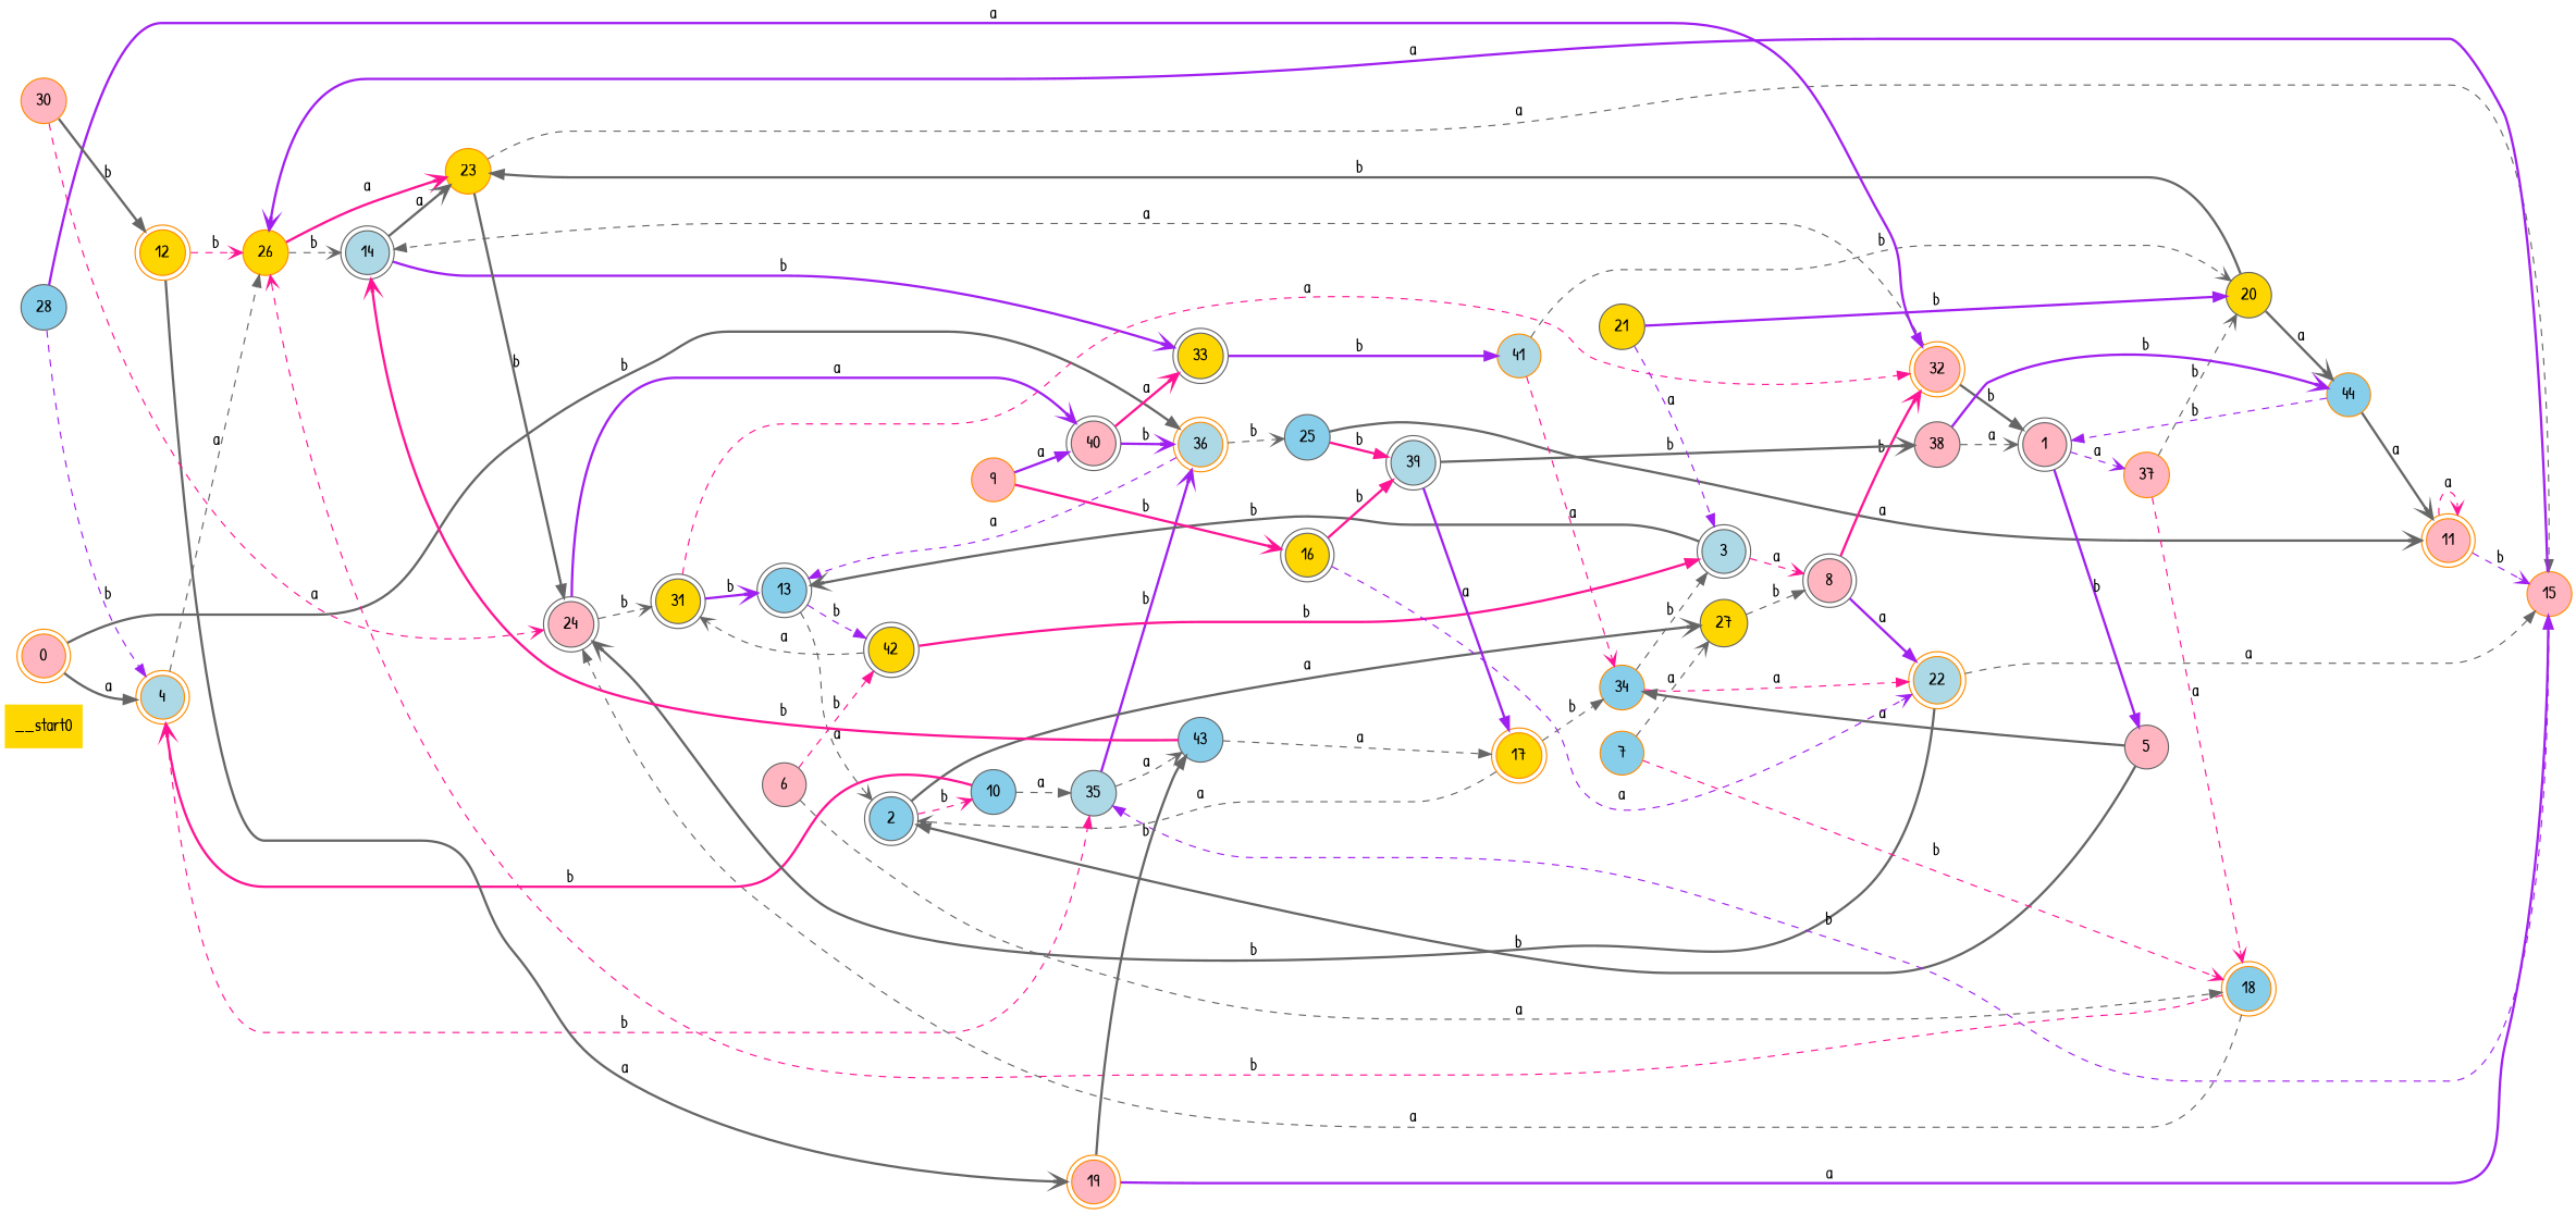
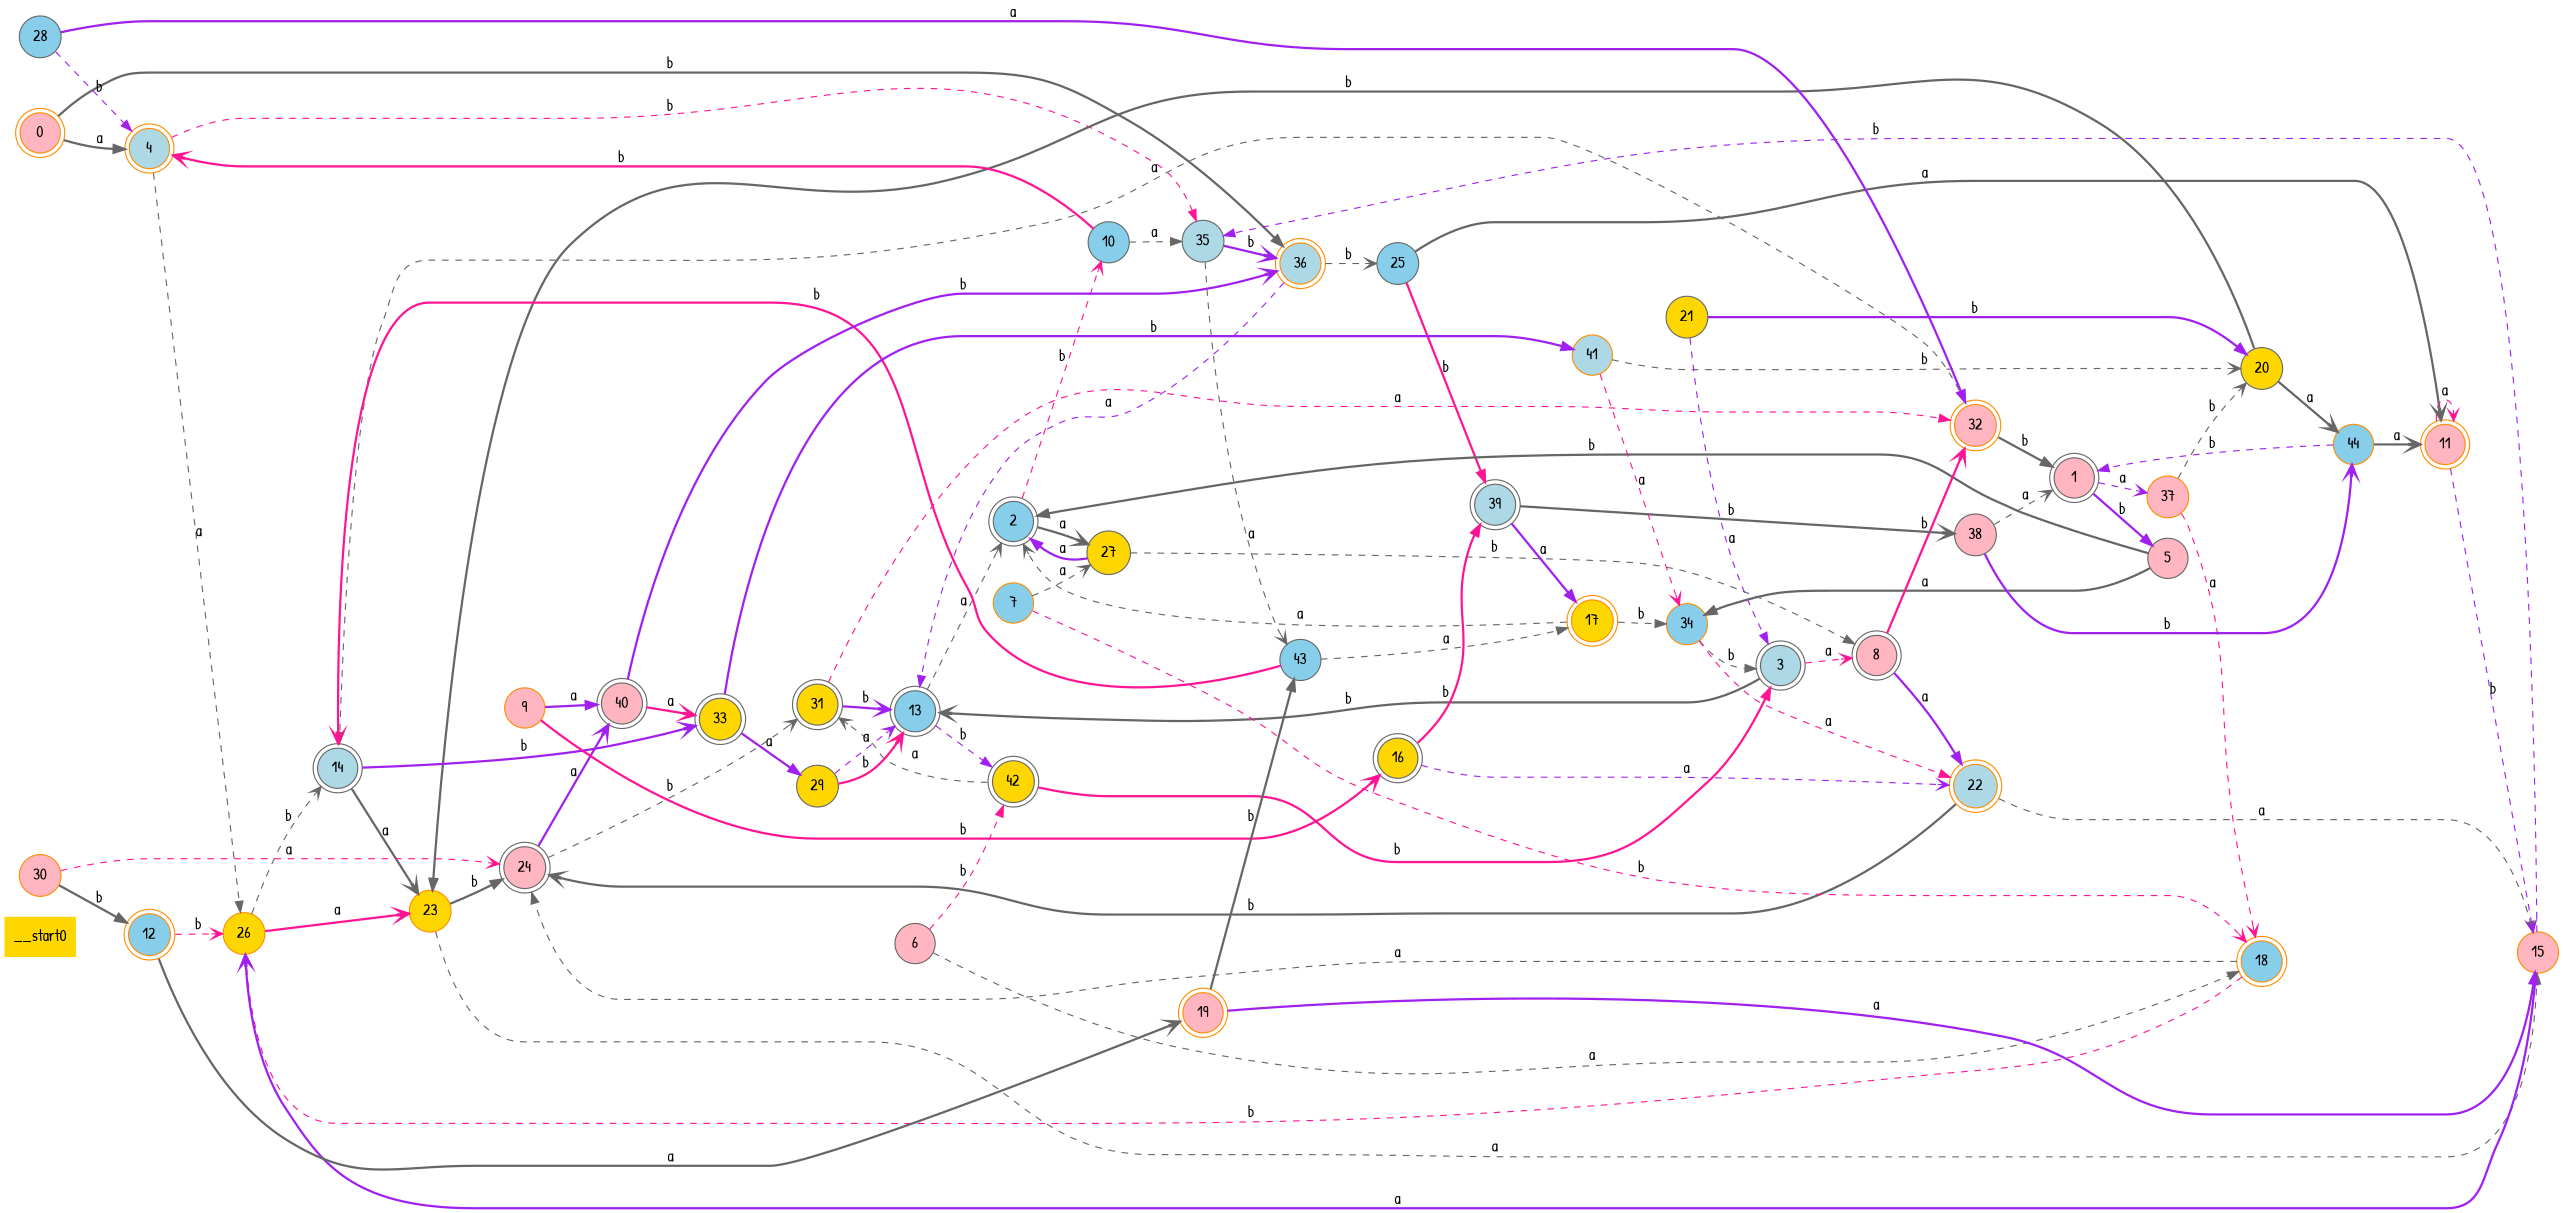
  digraph {
    fontname="Patrick Hand"
    rankdir=LR
    node [color=gray40 fillcolor=lightpink fontname="Patrick Hand" shape=doublecircle style=filled]
    edge [arrowhead=vee color=gray40 fontname="Patrick Hand" style=bold]
    __start0 [color=darkorange fillcolor=gold shape=none]
    n2 [color=darkorange label=0 style="rounded,filled"]
    n3 [color=darkorange fillcolor=lightblue label=4 style="rounded,filled"]
    n4 [color=darkorange fillcolor=lightblue label=36 style="rounded,filled"]
    n5 [color=darkorange fillcolor=gold label=26 shape=circle]
    n6 [fillcolor=lightblue label=35 shape=circle]
    n7 [fillcolor=skyblue label=13 style="rounded,filled"]
    n8 [fillcolor=skyblue label=25 shape=circle]
    n9 [label=1 style="rounded,filled"]
    n10 [label=5 shape=circle]
    n11 [color=darkorange label=37 shape=circle]
    n12 [fillcolor=skyblue label=2 style="rounded,filled"]
    n13 [color=darkorange fillcolor=skyblue label=34 shape=circle]
    n14 [color=darkorange fillcolor=skyblue label=18 style="rounded,filled"]
    n15 [fillcolor=gold label=20 shape=circle]
    n16 [fillcolor=skyblue label=10 shape=circle]
    n17 [fillcolor=gold label=27 shape=circle]
    n18 [label=8 style="rounded,filled"]
    n19 [fillcolor=lightblue label=3 style="rounded,filled"]
    n20 [color=darkorange fillcolor=lightblue label=22 style="rounded,filled"]
    n21 [color=darkorange label=32 style="rounded,filled"]
    n22 [fillcolor=gold label=42 style="rounded,filled"]
    n23 [fillcolor=lightblue label=14 style="rounded,filled"]
    n24 [color=darkorange fillcolor=gold label=23 shape=circle]
    n25 [fillcolor=skyblue label=43 shape=circle]
    n26 [label=6 shape=circle]
    n27 [label=24 style="rounded,filled"]
    n28 [fillcolor=gold label=31 style="rounded,filled"]
    n29 [color=darkorange fillcolor=skyblue label=7 shape=circle]
    n30 [color=darkorange label=15 shape=circle]
    n31 [color=darkorange label=9 shape=circle]
    n32 [fillcolor=gold label=16 style="rounded,filled"]
    n33 [label=40 style="rounded,filled"]
    n34 [fillcolor=lightblue label=39 style="rounded,filled"]
    n35 [fillcolor=gold label=33 style="rounded,filled"]
    n36 [color=darkorange label=11 style="rounded,filled"]
-   n37 [color=darkorange fillcolor=gold label=12 style="rounded,filled"]
+   n37 [color=darkorange fillcolor=skyblue label=12 style="rounded,filled"]
    n38 [color=darkorange label=19 style="rounded,filled"]
+   n39 [fillcolor=gold label=29 shape=circle]
    n40 [color=darkorange fillcolor=lightblue label=41 shape=circle]
    n41 [color=darkorange fillcolor=gold label=17 style="rounded,filled"]
    n42 [label=38 shape=circle]
    n43 [color=darkorange fillcolor=skyblue label=44 shape=circle]
    n44 [fillcolor=gold label=21 shape=circle]
    n45 [fillcolor=skyblue label=28 shape=circle]
    n46 [color=darkorange label=30 shape=circle]
    n2 -> n3 [arrowhead=normal label=a]
    n2 -> n4 [arrowhead=normal label=b]
    n3 -> n5 [arrowhead=normal label=a style=dashed]
    n3 -> n6 [arrowhead=normal color=deeppink label=b style=dashed]
    n4 -> n7 [arrowhead=normal color=purple label=a style=dashed]
    n4 -> n8 [label=b style=dashed]
    n5 -> n23 [label=b style=dashed]
    n5 -> n24 [color=deeppink label=a]
    n6 -> n4 [color=purple label=b]
    n6 -> n25 [label=a style=dashed]
    n7 -> n12 [label=a style=dashed]
    n7 -> n22 [arrowhead=normal color=purple label=b style=dashed]
    n8 -> n34 [arrowhead=normal color=deeppink label=b]
    n8 -> n36 [label=a]
    n9 -> n10 [arrowhead=normal color=purple label=b]
    n9 -> n11 [color=purple label=a style=dashed]
    n10 -> n12 [arrowhead=normal label=b]
    n10 -> n13 [arrowhead=normal label=a]
    n11 -> n14 [color=deeppink label=a style=dashed]
    n11 -> n15 [label=b style=dashed]
    n12 -> n16 [color=deeppink label=b style=dashed]
    n12 -> n17 [label=a]
    n13 -> n19 [arrowhead=normal label=b style=dashed]
    n13 -> n20 [arrowhead=normal color=deeppink label=a style=dashed]
    n14 -> n5 [color=deeppink label=b style=dashed]
    n14 -> n27 [arrowhead=normal label=a style=dashed]
    n15 -> n24 [arrowhead=normal label=b]
    n15 -> n43 [label=a]
    n16 -> n3 [color=deeppink label=b]
    n16 -> n6 [arrowhead=normal label=a style=dashed]
+   n17 -> n12 [arrowhead=normal color=purple label=a]
    n17 -> n18 [arrowhead=normal label=b style=dashed]
    n18 -> n20 [arrowhead=normal color=purple label=a]
    n18 -> n21 [color=deeppink label=b]
    n19 -> n7 [label=b]
    n19 -> n18 [color=deeppink label=a style=dashed]
    n20 -> n27 [label=b]
    n20 -> n30 [arrowhead=normal label=a style=dashed]
    n21 -> n9 [arrowhead=normal label=b]
    n21 -> n23 [arrowhead=normal label=a style=dashed]
    n22 -> n19 [arrowhead=normal color=deeppink label=b]
    n22 -> n28 [label=a style=dashed]
    n23 -> n24 [label=a]
    n23 -> n35 [color=purple label=b]
    n24 -> n27 [arrowhead=normal label=b]
    n24 -> n30 [arrowhead=normal label=a style=dashed]
    n25 -> n23 [color=deeppink label=b]
    n25 -> n41 [arrowhead=normal label=a style=dashed]
    n26 -> n14 [arrowhead=normal label=a style=dashed]
    n26 -> n22 [arrowhead=normal color=deeppink label=b style=dashed]
    n27 -> n28 [label=b style=dashed]
    n27 -> n33 [color=purple label=a]
    n28 -> n7 [color=purple label=b]
    n28 -> n21 [arrowhead=normal color=deeppink label=a style=dashed]
    n29 -> n14 [color=deeppink label=b style=dashed]
    n29 -> n17 [label=a style=dashed]
    n30 -> n5 [color=purple label=a]
    n30 -> n6 [arrowhead=normal color=purple label=b style=dashed]
    n31 -> n32 [color=deeppink label=b]
    n31 -> n33 [arrowhead=normal color=purple label=a]
    n32 -> n20 [color=purple label=a style=dashed]
    n32 -> n34 [arrowhead=normal color=deeppink label=b]
    n33 -> n4 [color=purple label=b]
    n33 -> n35 [color=deeppink label=a]
    n34 -> n41 [arrowhead=normal color=purple label=a]
    n34 -> n42 [label=b]
+   n35 -> n39 [arrowhead=normal color=purple label=a]
    n35 -> n40 [arrowhead=normal color=purple label=b]
    n36 -> n30 [color=purple label=b style=dashed]
    n36 -> n36 [color=deeppink label=a style=dashed]
    n37 -> n5 [color=deeppink label=b style=dashed]
    n37 -> n38 [label=a]
    n38 -> n25 [arrowhead=normal label=b]
    n38 -> n30 [arrowhead=normal color=purple label=a]
+   n39 -> n7 [color=purple label=a style=dashed]
+   n39 -> n7 [color=deeppink label=b]
    n40 -> n13 [color=deeppink label=a style=dashed]
    n40 -> n15 [label=b style=dashed]
    n41 -> n12 [label=a style=dashed]
    n41 -> n13 [arrowhead=normal label=b style=dashed]
    n42 -> n9 [label=a style=dashed]
    n42 -> n43 [color=purple label=b]
    n43 -> n9 [arrowhead=normal color=purple label=b style=dashed]
    n43 -> n36 [label=a]
    n44 -> n15 [arrowhead=normal color=purple label=b]
    n44 -> n19 [arrowhead=normal color=purple label=a style=dashed]
    n45 -> n3 [arrowhead=normal color=purple label=b style=dashed]
    n45 -> n21 [arrowhead=normal color=purple label=a]
    n46 -> n27 [color=deeppink label=a style=dashed]
    n46 -> n37 [arrowhead=normal label=b]
  }
